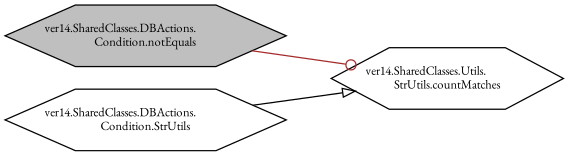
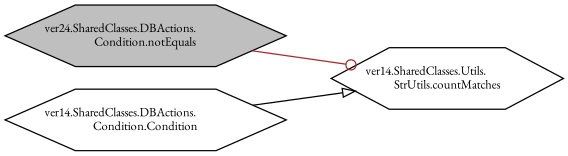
  digraph {
    fontname="EB Garamond"
    rankdir=LR
    node [color=black fillcolor=white fontname="EB Garamond" fontsize=10 shape=hexagon style=filled]
    edge [fontname="EB Garamond" fontsize=10 labelfontname=Helvetica labelfontsize=10 style=solid]
-   n1 [fillcolor=grey75 fontcolor=black height=0.2 label="ver14.SharedClasses.DBActions.\lCondition.notEquals" width=0.4]
+   n1 [fillcolor=grey75 fontcolor=black height=0.2 label="ver24.SharedClasses.DBActions.\lCondition.notEquals" width=0.4]
    n2 [height=0.2 label="ver14.SharedClasses.Utils.\lStrUtils.countMatches" width=0.4]
-   n3 [height=0.2 label="ver14.SharedClasses.DBActions.\lCondition.StrUtils" width=0.4]
+   n3 [height=0.2 label="ver14.SharedClasses.DBActions.\lCondition.Condition" width=0.4]
    n1 -> n2 [arrowhead=odot color=brown]
    n3 -> n2 [arrowhead=onormal color=black]
  }
